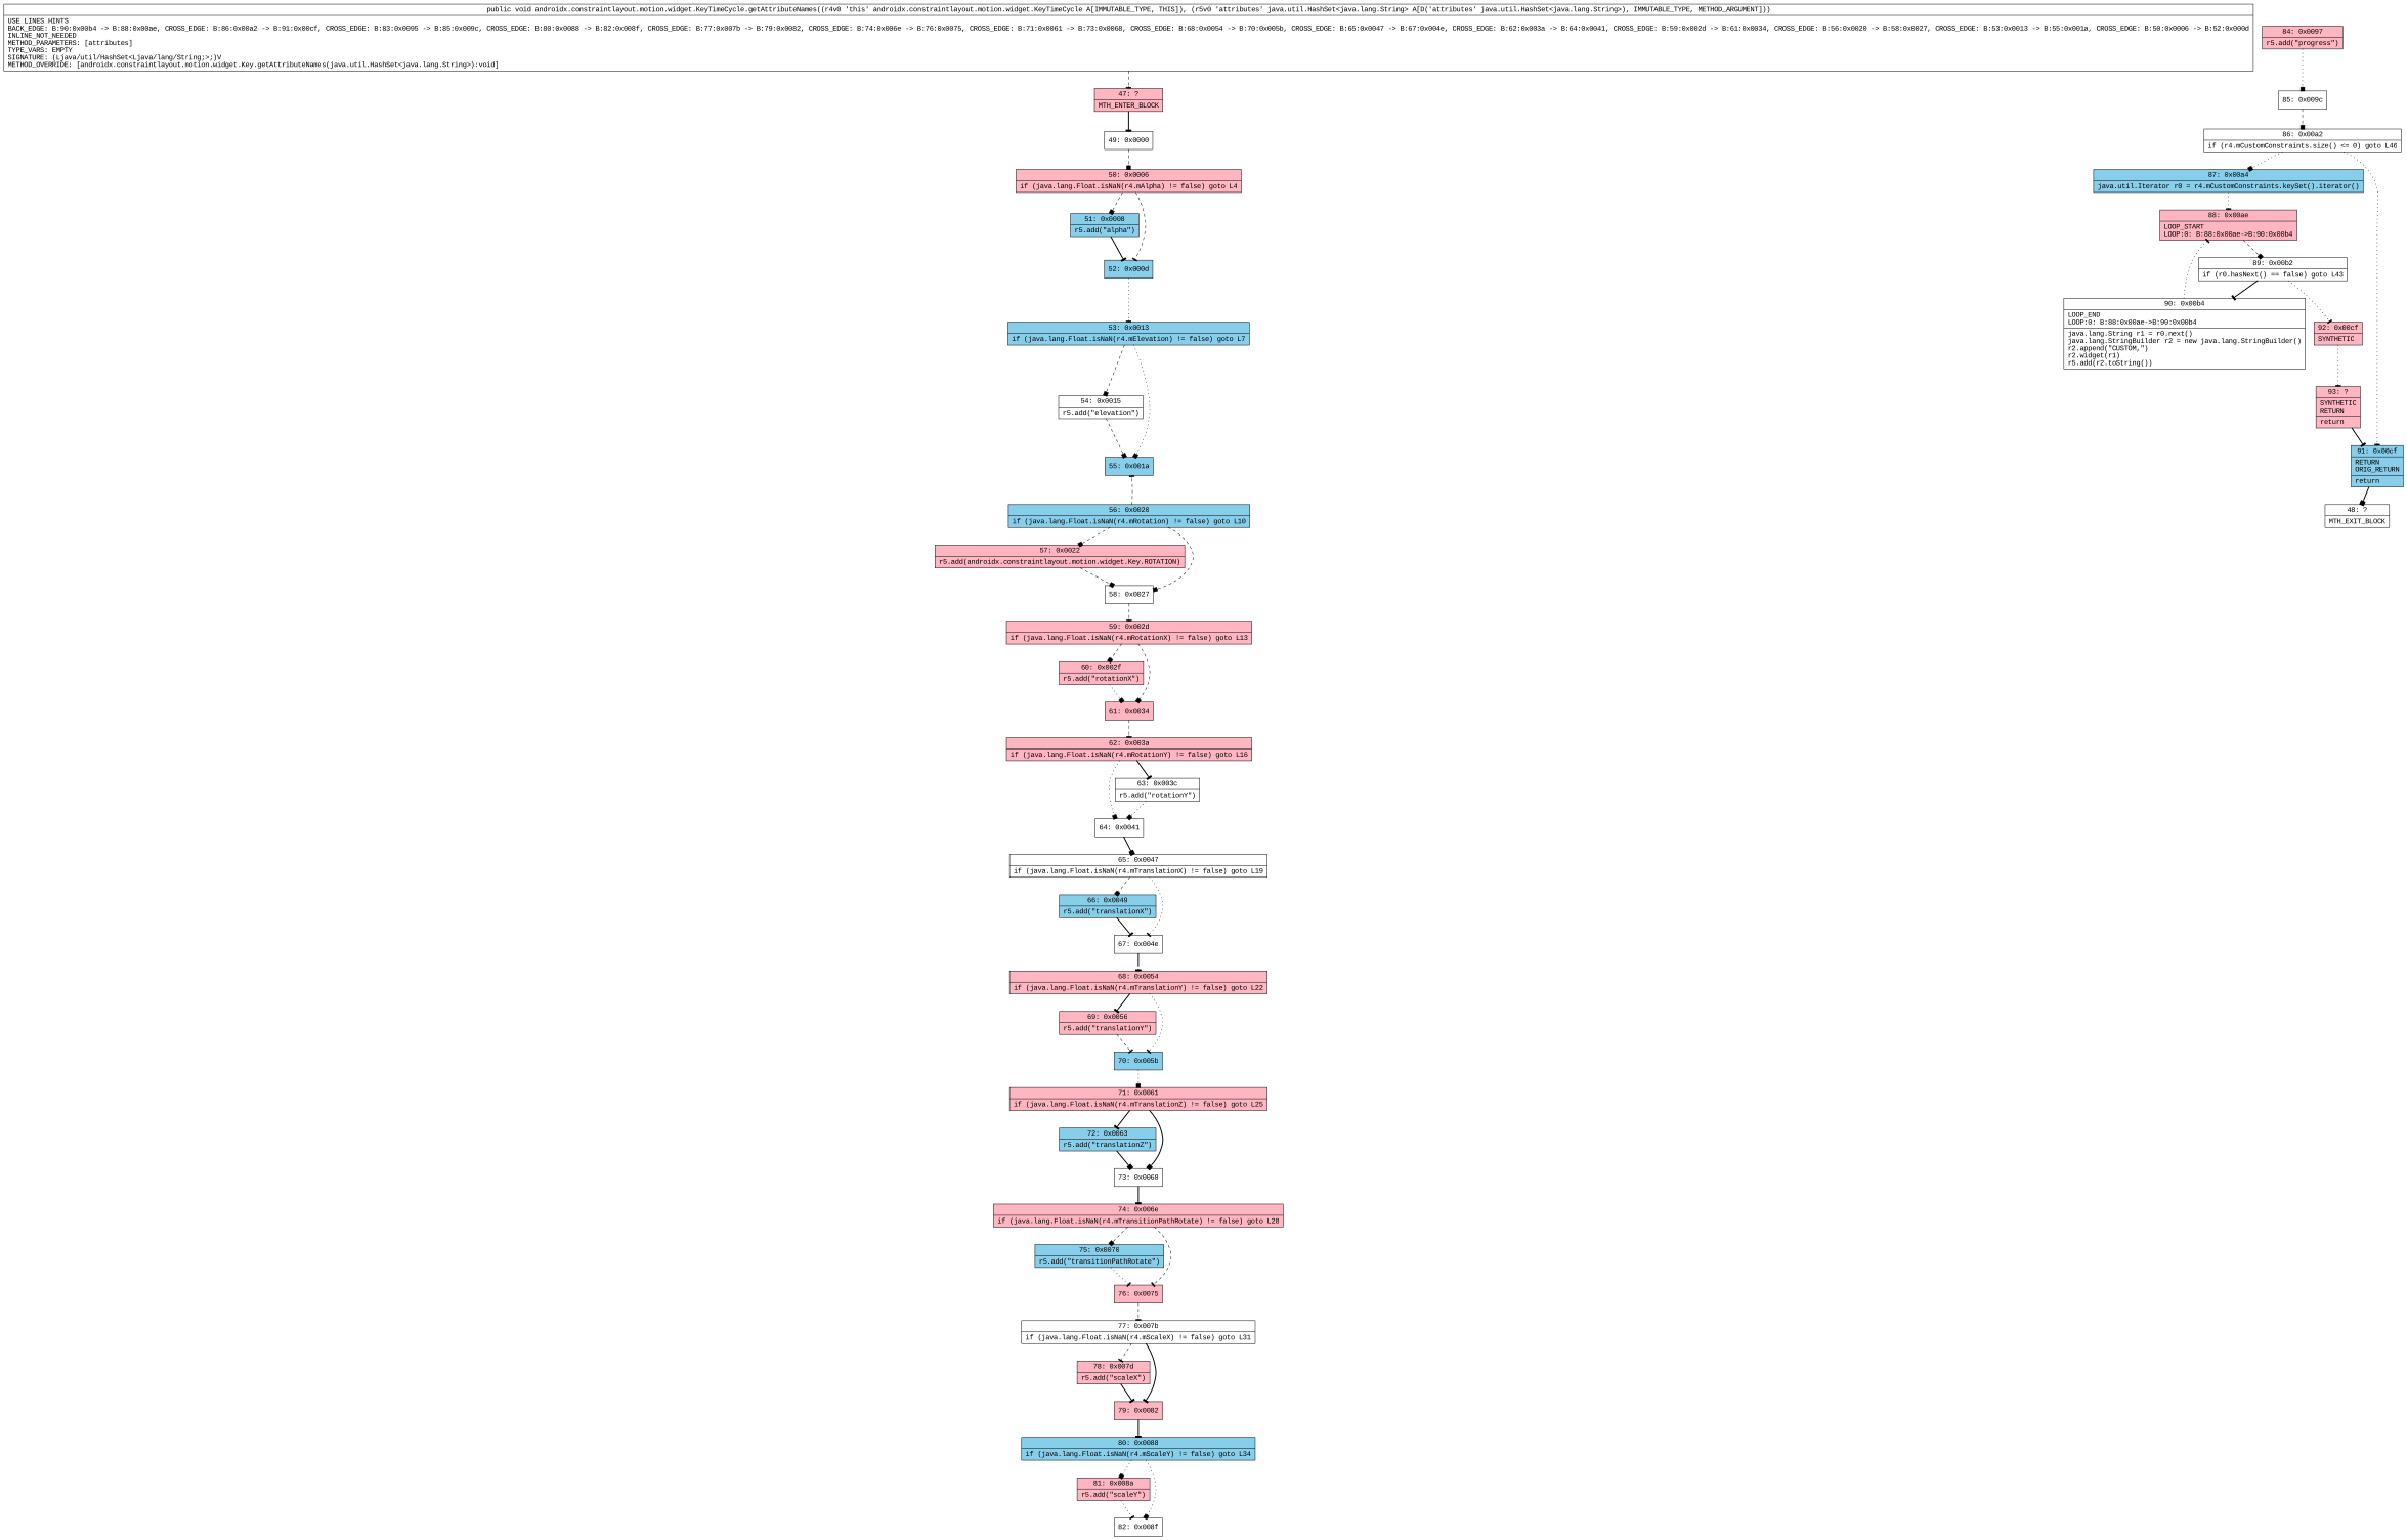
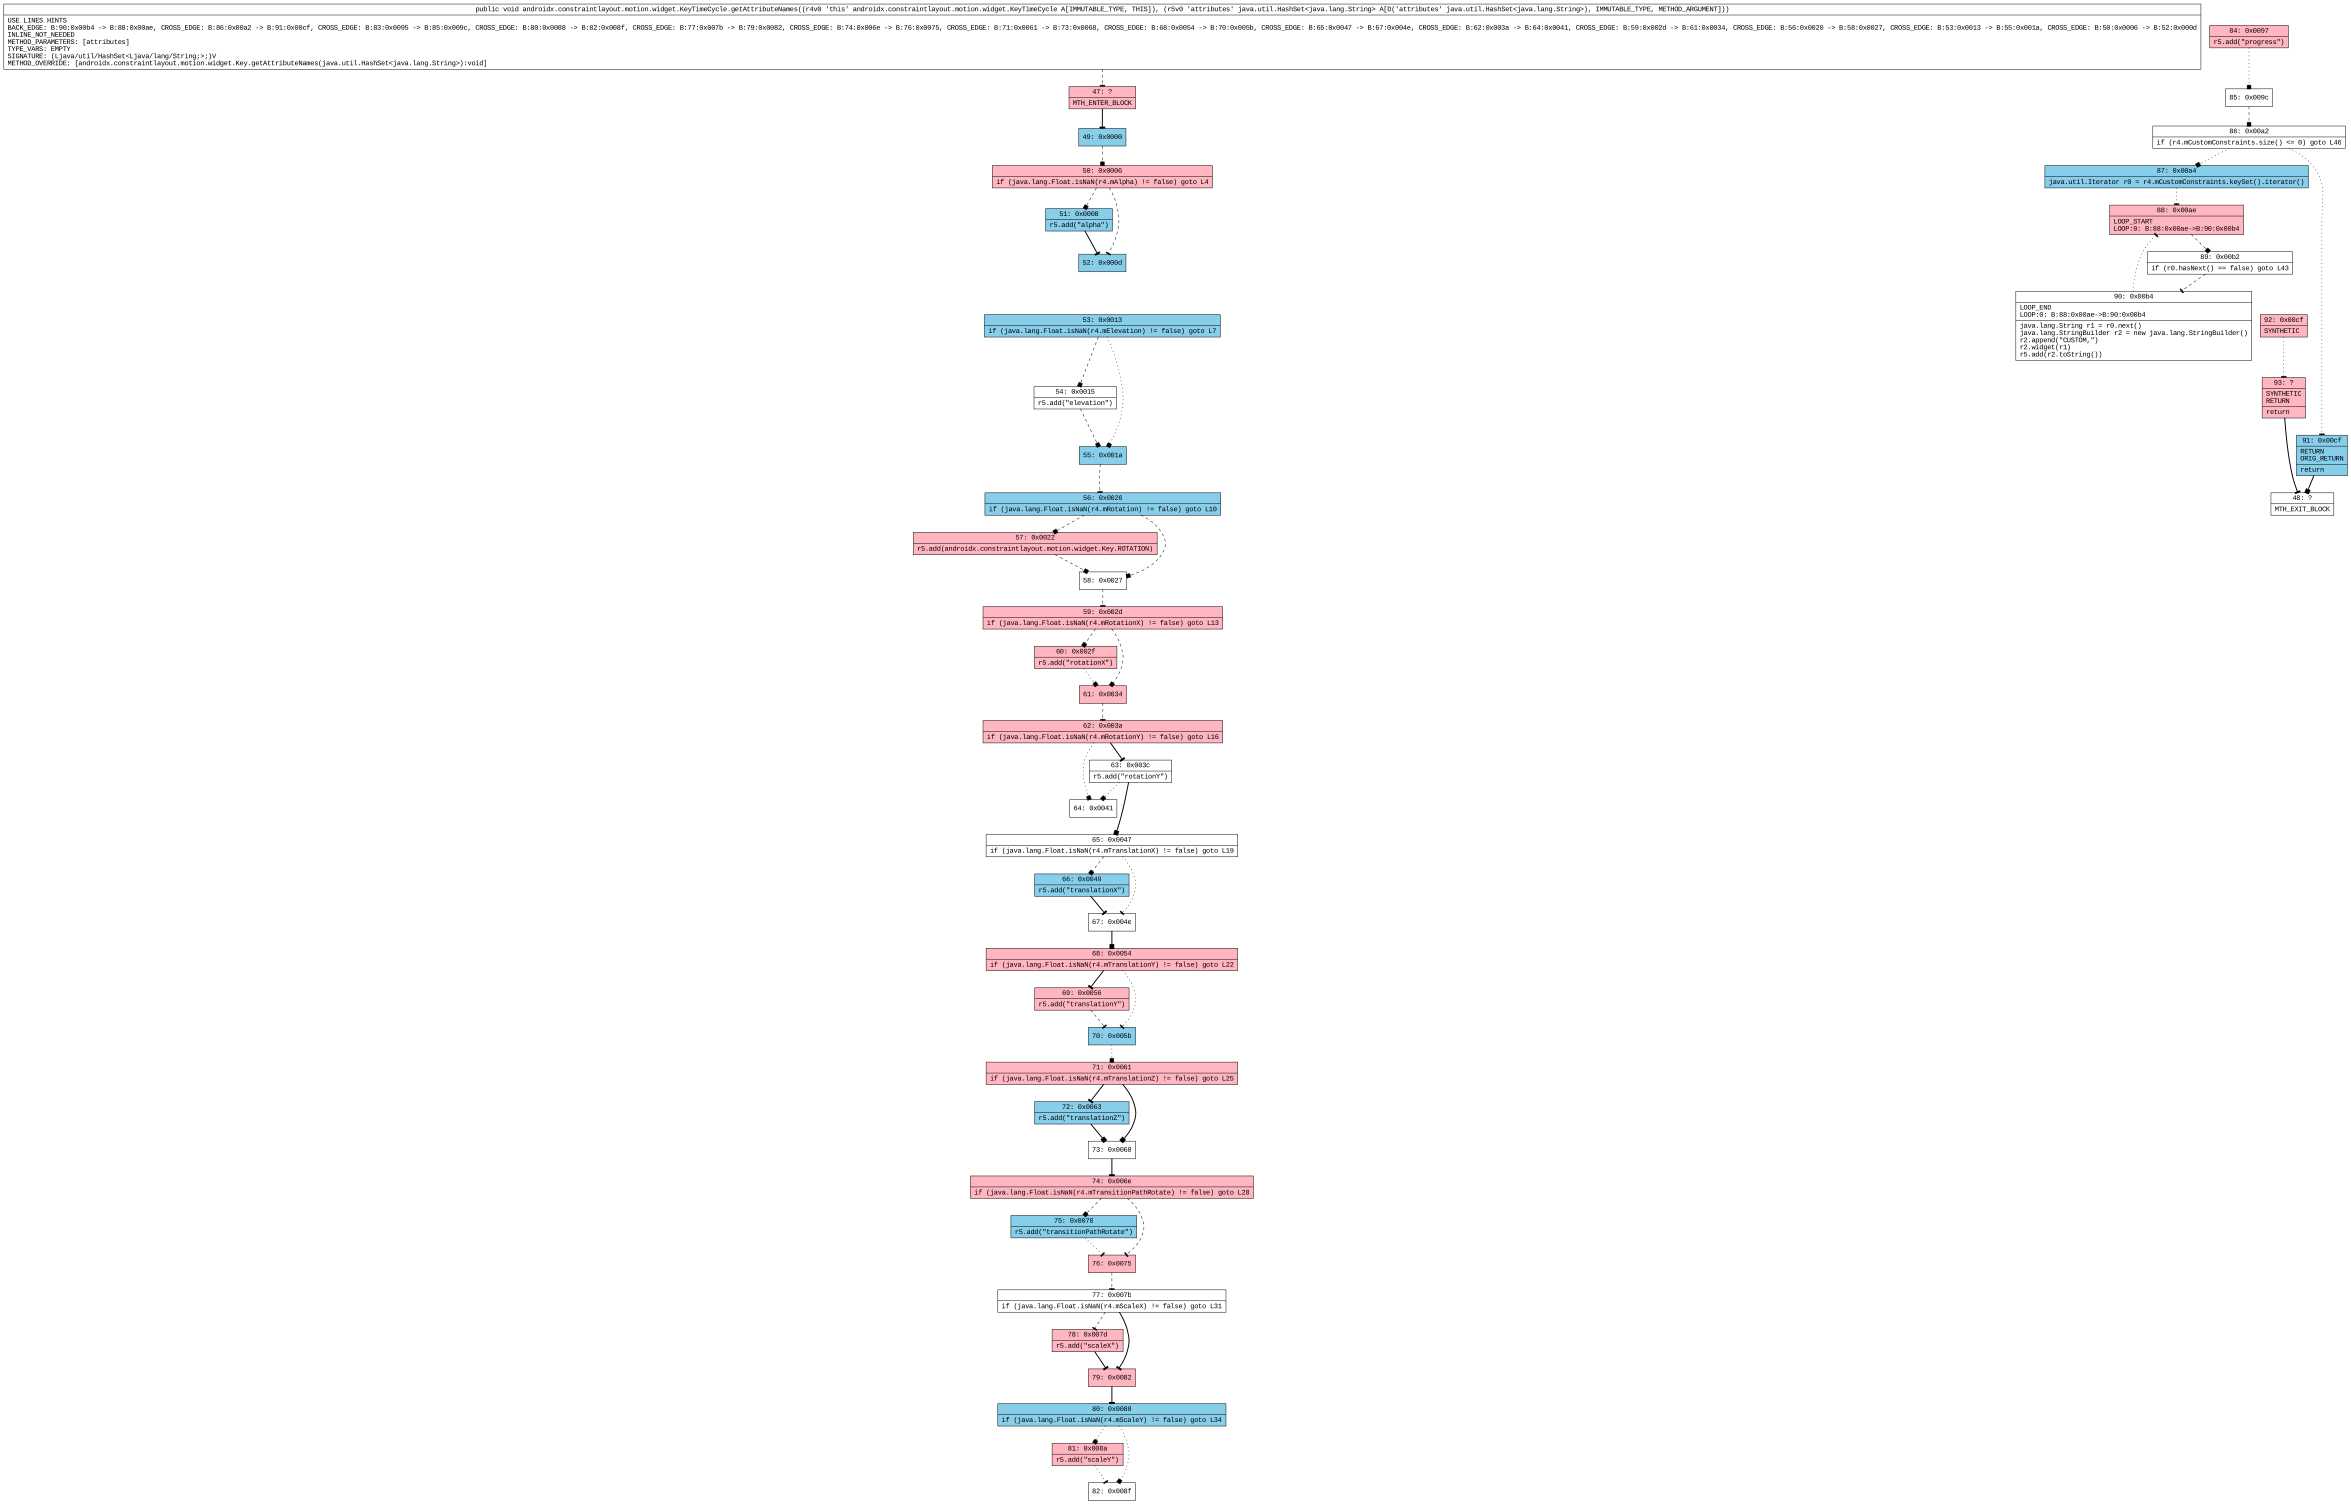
  digraph {
    fontname="Liberation Mono"
    node [fillcolor=lightpink fontname="Liberation Mono" shape=record style=filled]
    edge [arrowhead=tee fontname="Liberation Mono" style=dashed]
    n1 [label="{47\:\ ?|MTH_ENTER_BLOCK\l}"]
-   n2 [fillcolor=white label="{49\:\ 0x0000}"]
+   n2 [fillcolor=skyblue label="{49\:\ 0x0000}"]
    n3 [label="{50\:\ 0x0006|if (java.lang.Float.isNaN(r4.mAlpha) != false) goto L4\l}"]
    n4 [fillcolor=skyblue label="{51\:\ 0x0008|r5.add(\"alpha\")\l}"]
    n5 [fillcolor=skyblue label="{52\:\ 0x000d}"]
    n6 [fillcolor=skyblue label="{53\:\ 0x0013|if (java.lang.Float.isNaN(r4.mElevation) != false) goto L7\l}"]
    n7 [fillcolor=white label="{54\:\ 0x0015|r5.add(\"elevation\")\l}"]
    n8 [fillcolor=skyblue label="{55\:\ 0x001a}"]
    n9 [fillcolor=skyblue label="{56\:\ 0x0020|if (java.lang.Float.isNaN(r4.mRotation) != false) goto L10\l}"]
    n10 [label="{57\:\ 0x0022|r5.add(androidx.constraintlayout.motion.widget.Key.ROTATION)\l}"]
    n11 [fillcolor=white label="{58\:\ 0x0027}"]
    n12 [label="{59\:\ 0x002d|if (java.lang.Float.isNaN(r4.mRotationX) != false) goto L13\l}"]
    n13 [label="{60\:\ 0x002f|r5.add(\"rotationX\")\l}"]
    n14 [label="{61\:\ 0x0034}"]
    n15 [label="{62\:\ 0x003a|if (java.lang.Float.isNaN(r4.mRotationY) != false) goto L16\l}"]
    n16 [fillcolor=white label="{63\:\ 0x003c|r5.add(\"rotationY\")\l}"]
    n17 [fillcolor=white label="{64\:\ 0x0041}"]
    n18 [fillcolor=white label="{65\:\ 0x0047|if (java.lang.Float.isNaN(r4.mTranslationX) != false) goto L19\l}"]
    n19 [fillcolor=skyblue label="{66\:\ 0x0049|r5.add(\"translationX\")\l}"]
    n20 [fillcolor=white label="{67\:\ 0x004e}"]
    n21 [label="{68\:\ 0x0054|if (java.lang.Float.isNaN(r4.mTranslationY) != false) goto L22\l}"]
    n22 [label="{69\:\ 0x0056|r5.add(\"translationY\")\l}"]
    n23 [fillcolor=skyblue label="{70\:\ 0x005b}"]
    n24 [label="{71\:\ 0x0061|if (java.lang.Float.isNaN(r4.mTranslationZ) != false) goto L25\l}"]
    n25 [fillcolor=skyblue label="{72\:\ 0x0063|r5.add(\"translationZ\")\l}"]
    n26 [fillcolor=white label="{73\:\ 0x0068}"]
    n27 [label="{74\:\ 0x006e|if (java.lang.Float.isNaN(r4.mTransitionPathRotate) != false) goto L28\l}"]
    n28 [fillcolor=skyblue label="{75\:\ 0x0070|r5.add(\"transitionPathRotate\")\l}"]
    n29 [label="{76\:\ 0x0075}"]
    n30 [fillcolor=white label="{77\:\ 0x007b|if (java.lang.Float.isNaN(r4.mScaleX) != false) goto L31\l}"]
    n31 [label="{78\:\ 0x007d|r5.add(\"scaleX\")\l}"]
    n32 [label="{79\:\ 0x0082}"]
    n33 [fillcolor=skyblue label="{80\:\ 0x0088|if (java.lang.Float.isNaN(r4.mScaleY) != false) goto L34\l}"]
    n34 [label="{81\:\ 0x008a|r5.add(\"scaleY\")\l}"]
    n35 [fillcolor=white label="{82\:\ 0x008f}"]
    n36 [label="{84\:\ 0x0097|r5.add(\"progress\")\l}"]
    n37 [fillcolor=white label="{85\:\ 0x009c}"]
    n38 [fillcolor=white label="{86\:\ 0x00a2|if (r4.mCustomConstraints.size() \<= 0) goto L46\l}"]
    n39 [fillcolor=skyblue label="{87\:\ 0x00a4|java.util.Iterator r0 = r4.mCustomConstraints.keySet().iterator()\l}"]
    n40 [fillcolor=skyblue label="{91\:\ 0x00cf|RETURN\lORIG_RETURN\l|return\l}"]
    n41 [label="{88\:\ 0x00ae|LOOP_START\lLOOP:0: B:88:0x00ae\-\>B:90:0x00b4\l}"]
    n42 [fillcolor=white label="{48\:\ ?|MTH_EXIT_BLOCK\l}"]
    n43 [fillcolor=white label="{89\:\ 0x00b2|if (r0.hasNext() == false) goto L43\l}"]
    n44 [fillcolor=white label="{90\:\ 0x00b4|LOOP_END\lLOOP:0: B:88:0x00ae\-\>B:90:0x00b4\l|java.lang.String r1 = r0.next()\ljava.lang.StringBuilder r2 = new java.lang.StringBuilder()\lr2.append(\"CUSTOM,\")\lr2.widget(r1)\lr5.add(r2.toString())\l}"]
    n45 [label="{92\:\ 0x00cf|SYNTHETIC\l}"]
    n46 [label="{93\:\ ?|SYNTHETIC\lRETURN\l|return\l}"]
    n47 [fillcolor=white label="{public void androidx.constraintlayout.motion.widget.KeyTimeCycle.getAttributeNames((r4v0 'this' androidx.constraintlayout.motion.widget.KeyTimeCycle A[IMMUTABLE_TYPE, THIS]), (r5v0 'attributes' java.util.HashSet\<java.lang.String\> A[D('attributes' java.util.HashSet\<java.lang.String\>), IMMUTABLE_TYPE, METHOD_ARGUMENT]))  | USE_LINES_HINTS\lBACK_EDGE: B:90:0x00b4 \-\> B:88:0x00ae, CROSS_EDGE: B:86:0x00a2 \-\> B:91:0x00cf, CROSS_EDGE: B:83:0x0095 \-\> B:85:0x009c, CROSS_EDGE: B:80:0x0088 \-\> B:82:0x008f, CROSS_EDGE: B:77:0x007b \-\> B:79:0x0082, CROSS_EDGE: B:74:0x006e \-\> B:76:0x0075, CROSS_EDGE: B:71:0x0061 \-\> B:73:0x0068, CROSS_EDGE: B:68:0x0054 \-\> B:70:0x005b, CROSS_EDGE: B:65:0x0047 \-\> B:67:0x004e, CROSS_EDGE: B:62:0x003a \-\> B:64:0x0041, CROSS_EDGE: B:59:0x002d \-\> B:61:0x0034, CROSS_EDGE: B:56:0x0020 \-\> B:58:0x0027, CROSS_EDGE: B:53:0x0013 \-\> B:55:0x001a, CROSS_EDGE: B:50:0x0006 \-\> B:52:0x000d\lINLINE_NOT_NEEDED\lMETHOD_PARAMETERS: [attributes]\lTYPE_VARS: EMPTY\lSIGNATURE: (Ljava\/util\/HashSet\<Ljava\/lang\/String;\>;)V\lMETHOD_OVERRIDE: [androidx.constraintlayout.motion.widget.Key.getAttributeNames(java.util.HashSet\<java.lang.String\>):void]\l}"]
    n1 -> n2 [style=bold]
    n2 -> n3 [arrowhead=box]
    n3 -> n4 [arrowhead=box]
    n3 -> n5
    n4 -> n5 [style=bold]
-   n5 -> n6 [style=dotted]
    n6 -> n7 [arrowhead=box]
    n6 -> n8 [arrowhead=box style=dotted]
    n7 -> n8 [arrowhead=box]
-   n9 -> n8
+   n8 -> n9
    n9 -> n10 [arrowhead=box]
    n9 -> n11 [arrowhead=box]
    n10 -> n11 [arrowhead=box]
    n11 -> n12
    n12 -> n13 [arrowhead=box]
    n12 -> n14 [arrowhead=box]
    n13 -> n14 [arrowhead=box style=dotted]
    n14 -> n15
    n15 -> n16 [style=bold]
    n15 -> n17 [arrowhead=box style=dotted]
    n16 -> n17 [arrowhead=box style=dotted]
-   n17 -> n18 [arrowhead=box style=bold]
+   n16 -> n18 [arrowhead=box style=bold]
    n18 -> n19 [arrowhead=box]
    n18 -> n20 [style=dotted]
    n19 -> n20 [style=bold]
-   n20 -> n21 [style=bold]
+   n20 -> n21 [arrowhead=box style=bold]
    n21 -> n22 [style=bold]
    n21 -> n23 [style=dotted]
    n22 -> n23
    n23 -> n24 [arrowhead=box style=dotted]
    n24 -> n25 [style=bold]
    n24 -> n26 [arrowhead=box style=bold]
    n25 -> n26 [arrowhead=box style=bold]
    n26 -> n27 [style=bold]
    n27 -> n28 [arrowhead=box]
    n27 -> n29
    n28 -> n29 [style=dotted]
    n29 -> n30
    n30 -> n31
    n30 -> n32 [style=bold]
    n31 -> n32 [style=bold]
    n32 -> n33 [style=bold]
    n33 -> n34 [arrowhead=box style=dotted]
    n33 -> n35 [arrowhead=box style=dotted]
    n34 -> n35 [style=dotted]
    n36 -> n37 [arrowhead=box style=dotted]
    n37 -> n38 [arrowhead=box]
    n38 -> n39 [arrowhead=box style=dotted]
    n38 -> n40 [style=dotted]
    n39 -> n41 [style=dotted]
    n40 -> n42 [arrowhead=box style=bold]
    n41 -> n43 [arrowhead=box]
-   n43 -> n44 [style=bold]
-   n43 -> n45 [style=dotted]
+   n43 -> n44
    n44 -> n41 [style=dotted]
    n45 -> n46 [style=dotted]
-   n46 -> n40 [style=bold]
+   n46 -> n42 [style=bold]
    n47 -> n1
  }
